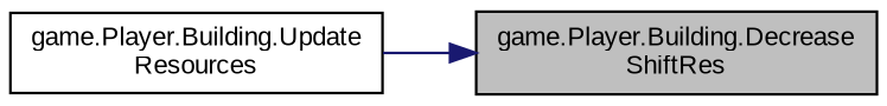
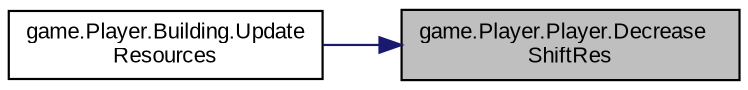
  digraph {
    rankdir=RL
    fontname="Liberation Sans"
    node [color=black fontname="Liberation Sans" fontsize=10 shape=record style=filled]
-   n1 [fillcolor=grey75 fontcolor=black height=0.2 label="game.Player.Building.Decrease\lShiftRes" width=0.4]
+   n1 [fillcolor=grey75 fontcolor=black height=0.2 label="game.Player.Player.Decrease\lShiftRes" width=0.4]
    n2 [fillcolor=white height=0.2 label="game.Player.Building.Update\lResources" width=0.4]
    n1 -> n2 [color=midnightblue dir=back fontname="Liberation Sans" fontsize=10 labelfontname=Helvetica labelfontsize=10 style=solid]
  }
